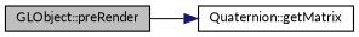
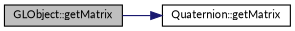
  digraph {
    rankdir=LR
    fontname=Lato
    node [color=black fontname=Lato fontsize=10 shape=record style=filled]
-   n1 [fillcolor=grey75 fontcolor=black height=0.2 label="GLObject::preRender" width=0.4]
+   n1 [fillcolor=grey75 fontcolor=black height=0.2 label="GLObject::getMatrix" width=0.4]
    n2 [fillcolor=white height=0.2 label="Quaternion::getMatrix" width=0.4]
    n1 -> n2 [color=midnightblue fontname=Lato fontsize=10 labelfontname=Helvetica labelfontsize=10 style=solid]
  }
